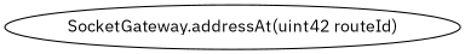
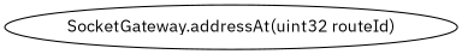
  digraph {
    fontname="IBM Plex Sans"
-   "SocketGateway.addressAt(uint32 routeId)" [height=0.5 width=4.8353 fontname="IBM Plex Sans" label="SocketGateway.addressAt(uint42 routeId)"]
+   "SocketGateway.addressAt(uint32 routeId)" [height=0.5 width=4.8353 fontname="IBM Plex Sans"]
  }
